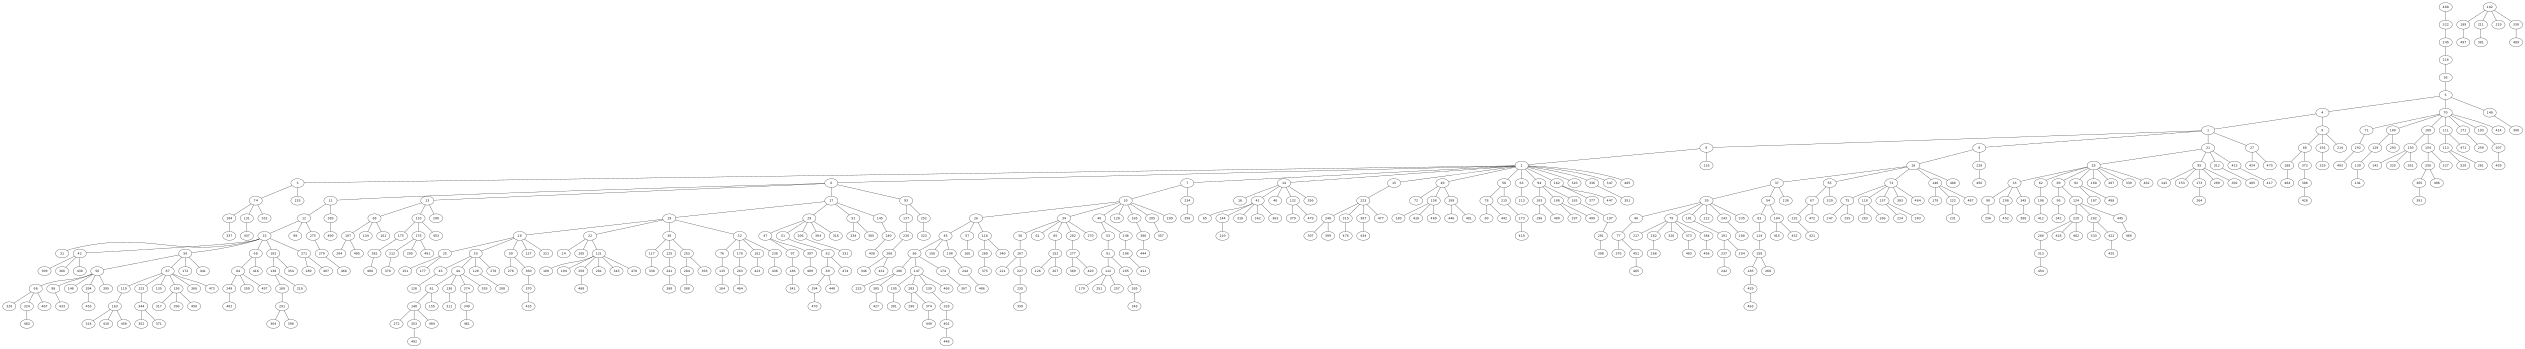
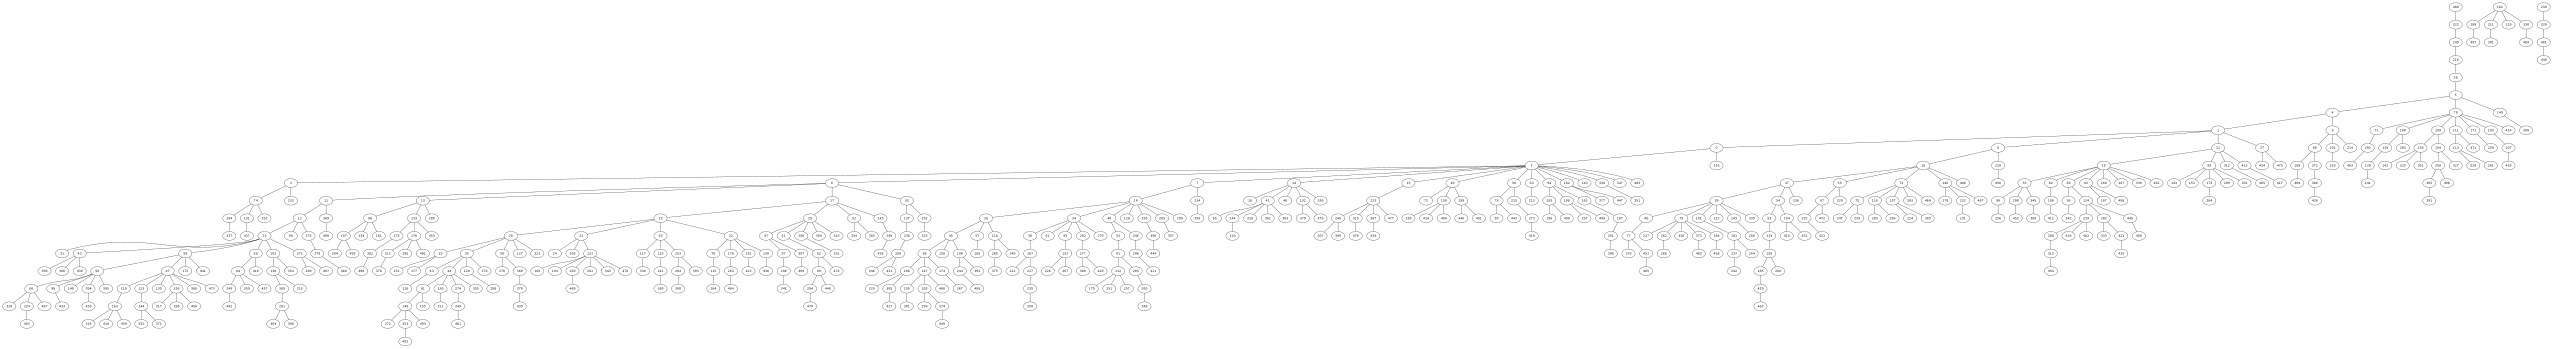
  graph {
    fontname="Source Code Pro"
    node [fontname="Source Code Pro"]
    edge [fontname="Source Code Pro"]
    488
    322
    245
    216
    36
    5
    4
    70
    149
    1
    9
    71
    100
    109
    111
    171
    193
    414
    308
    0
    8
    21
    27
    60
    192
    214
    2
    116
    18
    228
    28
    95
    312
    413
    424
    475
    3
    6
    7
    14
    15
    49
    58
    63
    94
    162
    310
    336
    347
    485
    74
    233
    11
    13
    17
    93
    10
    234
    16
    41
    46
    132
    356
    223
    72
    150
    199
    78
    215
    213
    103
    108
    183
    377
    447
    351
    104
    131
    332
    337
    437
    12
    389
    88
    133
    200
    19
    29
    52
    145
    137
    252
    23
    99
    275
    490
    31
    42
    50
    68
    102
    271
    279
    309
    366
    430
    56
    87
    172
    441
    84
    416
    138
    354
    289
    407
    66
    98
    140
    394
    395
    119
    123
    135
    156
    368
    473
    320
    324
    467
    433
    455
    483
    163
    344
    317
    396
    450
    314
    410
    459
    352
    371
    249
    359
    457
    402
    169
    218
    291
    364
    390
    468
    107
    134
    161
    175
    176
    453
    204
    495
    382
    212
    295
    491
    408
    378
    20
    22
    30
    32
    47
    51
    206
    304
    316
    334
    385
    240
    25
    35
    59
    127
    321
    24
    105
    121
    117
    125
    253
    76
    178
    181
    230
    151
    177
    43
    44
    120
    278
    276
    360
    126
    81
    136
    274
    355
    208
    148
    155
    311
    349
    272
    353
    494
    182
    189
    211
    219
    330
    492
    497
    381
    489
    461
    370
    435
    160
    194
    250
    281
    343
    478
    480
    338
    241
    284
    393
    380
    300
    115
    263
    423
    436
    164
    484
    97
    397
    82
    331
    186
    409
    341
    89
    474
    294
    440
    470
    438
    236
    323
    260
    346
    431
    26
    34
    40
    128
    165
    285
    299
    358
    45
    57
    118
    38
    61
    85
    202
    270
    53
    246
    306
    357
    86
    158
    190
    166
    269
    340
    106
    147
    174
    244
+   392
    225
    305
    195
    203
    239
    466
    367
    427
    301
    290
    374
    328
    449
    401
    448
    406
    375
    167
    152
    277
    221
    227
    235
    350
    226
    267
    369
    420
    91
    296
    112
    205
    179
    251
    257
    265
    348
    411
    444
    65
    144
    318
    362
    363
    379
    479
    210
    248
    315
    387
    477
    307
    399
    476
    434
    180
    418
    469
    446
    481
    80
    442
    273
    419
    196
    400
    297
    499
    197
    201
    398
    37
    55
    73
    146
    486
    456
    39
    54
    238
    67
    329
    75
    110
    157
    383
    464
    170
    222
    487
    48
    79
    101
    122
    243
    335
    83
    184
    77
    217
    262
    326
    373
    384
    191
    288
    376
    451
    465
    266
    403
    458
    237
    254
    242
    114
    415
    432
    159
    185
    268
    429
    463
    232
    472
    421
    247
    255
    283
    286
    224
    303
    231
    33
    62
    69
    92
    168
    287
    339
    462
    143
    153
    173
    209
    302
    405
    417
    90
    298
    345
    198
    96
    124
    187
    498
    256
    452
    388
    412
    342
    229
    282
    445
    280
    428
    482
    333
    422
    460
    313
    454
    425
    264
    188
    372
    319
    404
    386
    426
    292
    129
    293
    130
    154
    113
    471
    259
    207
    493
    139
    141
    142
    325
    361
    258
    327
    365
    496
    391
    n496 [label=520]
    261
    439
    488 -- 322
    322 -- 245
    245 -- 216
    216 -- 36
    36 -- 5
    5 -- 4
    5 -- 70
    5 -- 149
    4 -- 1
    4 -- 9
    70 -- 71
    70 -- 100
    70 -- 109
    70 -- 111
    70 -- 171
    70 -- 193
    70 -- 414
    149 -- 308
    1 -- 0
    1 -- 8
    1 -- 21
    1 -- 27
    9 -- 60
    9 -- 192
    9 -- 214
    71 -- 292
    100 -- 129
    100 -- 293
    109 -- 130
    109 -- 154
    111 -- 113
    111 -- 471
    171 -- 259
    193 -- 207
    0 -- 2
    0 -- 116
    8 -- 18
    8 -- 228
    21 -- 28
    21 -- 95
    21 -- 312
    21 -- 413
    27 -- 424
    27 -- 475
    60 -- 188
    60 -- 372
    192 -- 319
    2 -- 3
    2 -- 6
    2 -- 7
    2 -- 14
    2 -- 15
    2 -- 49
    2 -- 58
    2 -- 63
    2 -- 94
    2 -- 162
    2 -- 310
    2 -- 336
    2 -- 347
    2 -- 485
    18 -- 37
    18 -- 55
    18 -- 73
    18 -- 146
    18 -- 486
    228 -- 456
    28 -- 33
    28 -- 62
    28 -- 69
    28 -- 92
    28 -- 168
    28 -- 287
    28 -- 339
    28 -- 462
    95 -- 143
    95 -- 153
    95 -- 173
    95 -- 209
    95 -- 302
    312 -- 405
    413 -- 417
    3 -- 74
    3 -- 233
    6 -- 11
    6 -- 13
    6 -- 17
    6 -- 93
    7 -- 10
    7 -- 234
    14 -- 16
    14 -- 41
    14 -- 46
    14 -- 132
    14 -- 356
    15 -- 223
    49 -- 72
    49 -- 150
    49 -- 199
    58 -- 78
    58 -- 215
    63 -- 213
    94 -- 103
    94 -- 108
    94 -- 183
    162 -- 377
    162 -- 447
    336 -- 351
    74 -- 104
    74 -- 131
    74 -- 332
    11 -- 12
    11 -- 389
    13 -- 88
    13 -- 133
    13 -- 200
    17 -- 19
    17 -- 29
    17 -- 52
    17 -- 145
    93 -- 137
    93 -- 252
    10 -- 26
    10 -- 34
    10 -- 40
    10 -- 128
    10 -- 165
    10 -- 285
    10 -- 299
    234 -- 358
    41 -- 65
    41 -- 144
    41 -- 318
    41 -- 362
    41 -- 363
    132 -- 379
    132 -- 479
    223 -- 248
    223 -- 315
    223 -- 387
    223 -- 477
    150 -- 180
    150 -- 418
    150 -- 469
    199 -- 446
    199 -- 481
    78 -- 80
    78 -- 442
    215 -- 273
    103 -- 196
    103 -- 400
    108 -- 297
    108 -- 499
    183 -- 197
    104 -- 337
    131 -- 437
    12 -- 23
    12 -- 99
    12 -- 275
    389 -- 490
    88 -- 107
    88 -- 134
    88 -- 161
    133 -- 175
    133 -- 176
    133 -- 453
    19 -- 20
    19 -- 22
    19 -- 30
    19 -- 32
    29 -- 47
    29 -- 51
    29 -- 206
    29 -- 304
    29 -- 316
    52 -- 334
    52 -- 385
    145 -- 240
    137 -- 236
    252 -- 323
    23 -- 31
    23 -- 42
    23 -- 50
    23 -- 68
    23 -- 102
    23 -- 271
    275 -- 279
    42 -- 309
    42 -- 366
    42 -- 430
    50 -- 56
    50 -- 87
    50 -- 172
    50 -- 441
    68 -- 84
    68 -- 416
    102 -- 138
    102 -- 354
    271 -- 289
    271 -- 407
    279 -- 468
    56 -- 66
    56 -- 98
    56 -- 140
    56 -- 394
    56 -- 395
    87 -- 119
    87 -- 123
    87 -- 135
    87 -- 156
    87 -- 368
    87 -- 473
    84 -- 249
    84 -- 359
    84 -- 457
    138 -- 169
    138 -- 218
    66 -- 320
    66 -- 324
    66 -- 467
    98 -- 433
    394 -- 455
    119 -- 163
    123 -- 344
    156 -- 317
    156 -- 396
    156 -- 450
    324 -- 483
    163 -- 314
    163 -- 410
    163 -- 459
    344 -- 352
    344 -- 371
    249 -- 402
    169 -- 291
    291 -- 364
    291 -- 390
    107 -- 204
    107 -- 495
    175 -- 382
    176 -- 212
    176 -- 295
    176 -- 491
    382 -- 408
    212 -- 378
    20 -- 25
    20 -- 35
    20 -- 59
    20 -- 127
    20 -- 321
    22 -- 24
    22 -- 105
    22 -- 121
    30 -- 117
    30 -- 125
    30 -- 253
    32 -- 76
    32 -- 178
    32 -- 181
    32 -- 230
    47 -- 97
    47 -- 397
    51 -- 82
    206 -- 331
    240 -- 438
    25 -- 151
    25 -- 177
    35 -- 43
    35 -- 44
    35 -- 120
    35 -- 278
    59 -- 276
    59 -- 360
    121 -- 160
    121 -- 194
    121 -- 250
    121 -- 281
    121 -- 343
    121 -- 478
    117 -- 338
    125 -- 241
    253 -- 284
    253 -- 393
    76 -- 115
    178 -- 263
    181 -- 423
    230 -- 436
    43 -- 126
    44 -- 81
    44 -- 136
    44 -- 274
    44 -- 355
    120 -- 208
    360 -- 370
    81 -- 148
    81 -- 155
    136 -- 311
    274 -- 349
    148 -- 272
    148 -- 353
    148 -- 494
    349 -- 461
    353 -- 492
    182 -- 189
    182 -- 211
    182 -- 219
    182 -- 330
    189 -- 497
    211 -- 381
    330 -- 489
    370 -- 435
    250 -- 480
    241 -- 380
    284 -- 300
    115 -- 164
    263 -- 484
    97 -- 186
    397 -- 409
    82 -- 89
    82 -- 474
    186 -- 341
    89 -- 294
    89 -- 440
    294 -- 470
    236 -- 260
    260 -- 346
    260 -- 431
    26 -- 45
    26 -- 57
    26 -- 118
    34 -- 38
    34 -- 61
    34 -- 85
    34 -- 202
    34 -- 270
    40 -- 53
    40 -- 246
    165 -- 306
    285 -- 357
    45 -- 86
    45 -- 158
    45 -- 190
    57 -- 166
    118 -- 269
    118 -- 340
    38 -- 167
    85 -- 152
    202 -- 277
    53 -- 91
    246 -- 296
    306 -- 444
    86 -- 106
    86 -- 147
    86 -- 174
    190 -- 244
+   190 -- 392
    269 -- 375
    106 -- 225
    106 -- 305
    147 -- 195
    147 -- 203
-   147 -- 239
    147 -- 466
    174 -- 367
    244 -- 406
    305 -- 427
    195 -- 301
    203 -- 290
    203 -- 374
    239 -- 328
    374 -- 449
    328 -- 401
    401 -- 448
    167 -- 221
    167 -- 227
    152 -- 226
    152 -- 267
    277 -- 369
    277 -- 420
    227 -- 235
    235 -- 350
    91 -- 112
    91 -- 205
    296 -- 411
    112 -- 179
    112 -- 251
    112 -- 257
    205 -- 265
    265 -- 348
    144 -- 210
    248 -- 307
    248 -- 399
    315 -- 476
    387 -- 434
    273 -- 419
    197 -- 201
    201 -- 398
    37 -- 39
    37 -- 54
    37 -- 238
    55 -- 67
    55 -- 329
    73 -- 75
    73 -- 110
    73 -- 157
    73 -- 383
    73 -- 464
    146 -- 170
    146 -- 222
    146 -- 487
    39 -- 48
    39 -- 79
    39 -- 101
    39 -- 122
    39 -- 243
    39 -- 335
    54 -- 83
    54 -- 184
    67 -- 232
    67 -- 472
    75 -- 247
    75 -- 255
    110 -- 283
    110 -- 286
    157 -- 224
    157 -- 303
    222 -- 231
    48 -- 77
    79 -- 217
    79 -- 262
    79 -- 326
    79 -- 373
    79 -- 384
    101 -- 191
    243 -- 288
    83 -- 114
    184 -- 415
    184 -- 432
    77 -- 376
    77 -- 451
    262 -- 266
    373 -- 403
    384 -- 458
    191 -- 237
    191 -- 254
    451 -- 465
    237 -- 242
    114 -- 159
    159 -- 185
    159 -- 268
    185 -- 429
    429 -- 463
    232 -- 421
    33 -- 90
    33 -- 298
    33 -- 345
    62 -- 198
    69 -- 96
    69 -- 124
    92 -- 187
    92 -- 498
    173 -- 264
    90 -- 256
    298 -- 452
    345 -- 388
    198 -- 412
    96 -- 342
    124 -- 229
    124 -- 282
    124 -- 445
    229 -- 280
    229 -- 428
    229 -- 482
    282 -- 333
    282 -- 422
    445 -- 460
    280 -- 313
    422 -- 425
    313 -- 454
    188 -- 404
    372 -- 386
    386 -- 426
    292 -- 493
    129 -- 139
    130 -- 142
    130 -- 325
    130 -- 361
    154 -- 258
    154 -- 327
    113 -- n496
    113 -- 261
    207 -- 439
    139 -- 141
    258 -- 365
    258 -- 496
    365 -- 391
  }
